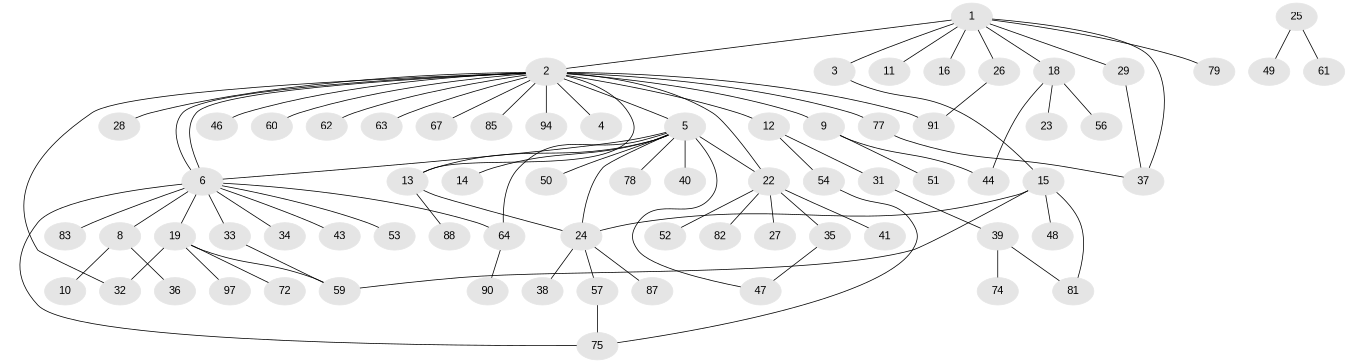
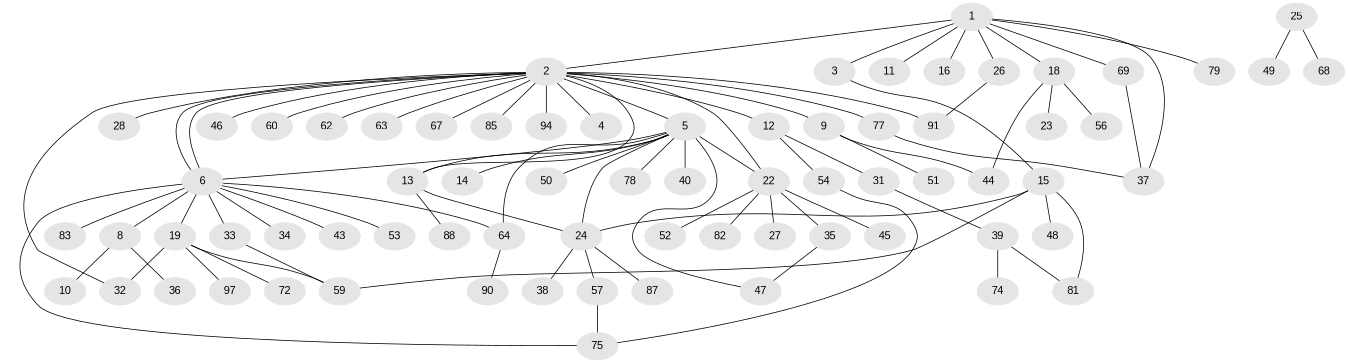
  graph {
    fontname="Liberation Sans"
    node [color=gray90 fontname="Liberation Sans" style=filled]
    edge [fontname="Liberation Sans"]
    1 [super="+80"]
    2 [super="+21"]
    3
    11
    16
    18 [super="+61"]
    26
-   29
+   29 [label=69]
    37 [super="+69"]
    79
    4
    5 [super="+7"]
    6 [super="+20"]
    9
    12
    13 [super="+86"]
    n17 [label=77]
    22 [super="+73"]
    28
    32 [super="+71"]
    46 [super="+95"]
    60
    62
    63
    67
    85
    91
    94
    15 [super="+30"]
    44
    23
    56 [super="+98"]
    14 [super="+96"]
    24 [super="+42"]
    40
    47 [super="+76"]
    50
    64 [super="+84"]
    78
    8 [super="+58"]
    19 [super="+70"]
    33
    34
    43
    53
    75
    83
    51 [super="+99"]
    31 [super="+45"]
    54 [super="+65"]
    88
    27
    35
-   41 [super="+89"]
+   41 [super="+89" label=45]
    52
    82
    25
    49
-   68 [label=61]
+   68
    48
    59 [super="+66"]
    81
    38
    57 [super="+92"]
    87
    90
    10
    36
    72 [super="+77"]
    97
    39 [super="+93"]
    74
    1 -- 2 [weight=2]
    1 -- 3
    1 -- 11
    1 -- 16
    1 -- 18
    1 -- 26
    1 -- 29
    1 -- 37
    1 -- 79
    2 -- 4
    2 -- 5
    2 -- 6
    2 -- 6
    2 -- 9
    2 -- 12
    2 -- 13
    2 -- n17
    2 -- 22
    2 -- 28
    2 -- 32
    2 -- 46
    2 -- 60
    2 -- 62
    2 -- 63
    2 -- 67
    2 -- 85
    2 -- 91
    2 -- 94
    3 -- 15
    18 -- 44
    18 -- 23
    18 -- 56
    26 -- 91
    29 -- 37
    5 -- 6
    5 -- 13
    5 -- 22
    5 -- 14
    5 -- 24
    5 -- 40
    5 -- 47
    5 -- 50
    5 -- 64
    5 -- 78
    6 -- 64
    6 -- 8
    6 -- 19
    6 -- 33
    6 -- 34
    6 -- 43
    6 -- 53
    6 -- 75
    6 -- 83
    9 -- 44
    9 -- 51
    12 -- 31
    12 -- 54
    13 -- 24
    13 -- 88
    n17 -- 37
    22 -- 27
    22 -- 35
    22 -- 41
    22 -- 52
    22 -- 82
    15 -- 24
    15 -- 48
    15 -- 59
    15 -- 81
    24 -- 38
    24 -- 57
    24 -- 87
    64 -- 90
    8 -- 10
    8 -- 36
    19 -- 32
    19 -- 59
    19 -- 72
    19 -- 97
    33 -- 59
    31 -- 39
    54 -- 75
    35 -- 47
    25 -- 49
    25 -- 68
    57 -- 75
    39 -- 81
    39 -- 74
  }
